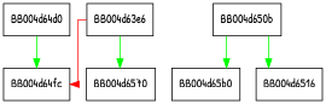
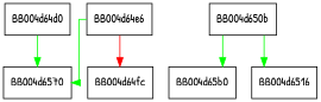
  digraph {
    fontname="Patrick Hand"
    splines=ortho
    node [fontname="Patrick Hand" shape=box]
    edge [color=green fontname="Patrick Hand"]
    BB004d64d0
    BB004d64fc
-   BB004d64e6 [label=BB004d63e6]
+   BB004d64e6
    BB004d6570
    BB004d650b
    BB004d65b0
    BB004d6516
-   BB004d64d0 -> BB004d64fc
+   BB004d64d0 -> BB004d6570
    BB004d64e6 -> BB004d64fc [color=red]
    BB004d64e6 -> BB004d6570
    BB004d650b -> BB004d65b0
    BB004d650b -> BB004d6516
  }
